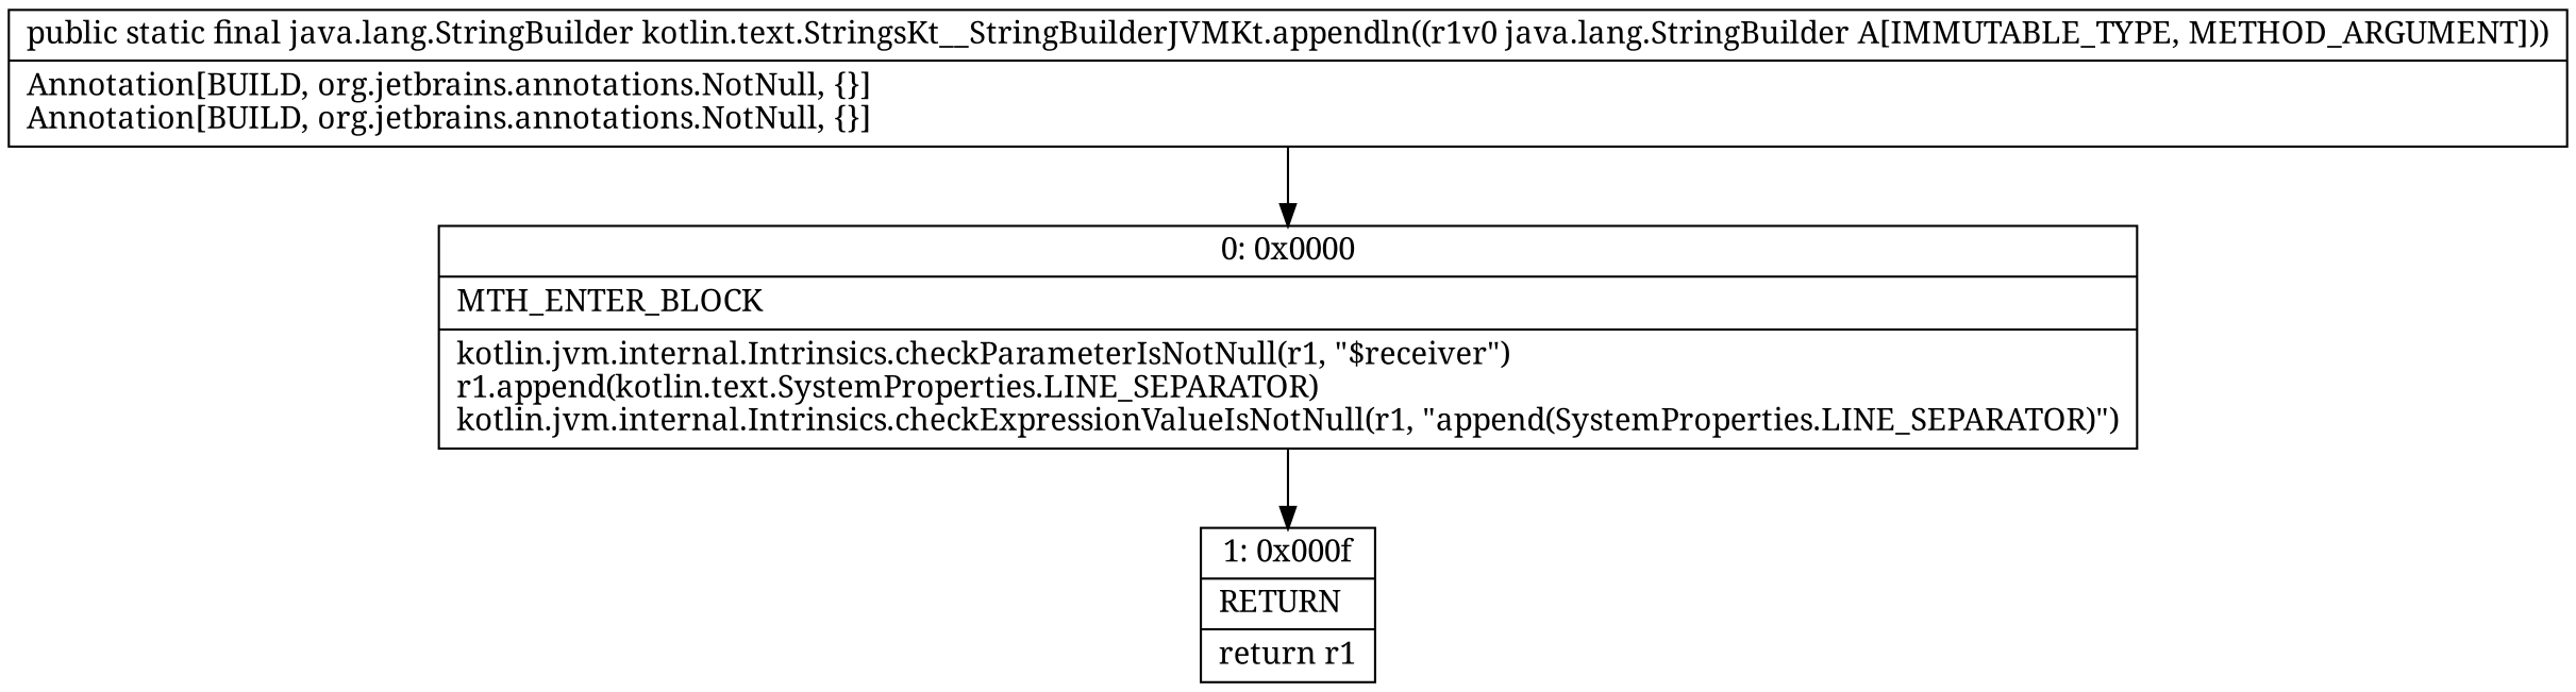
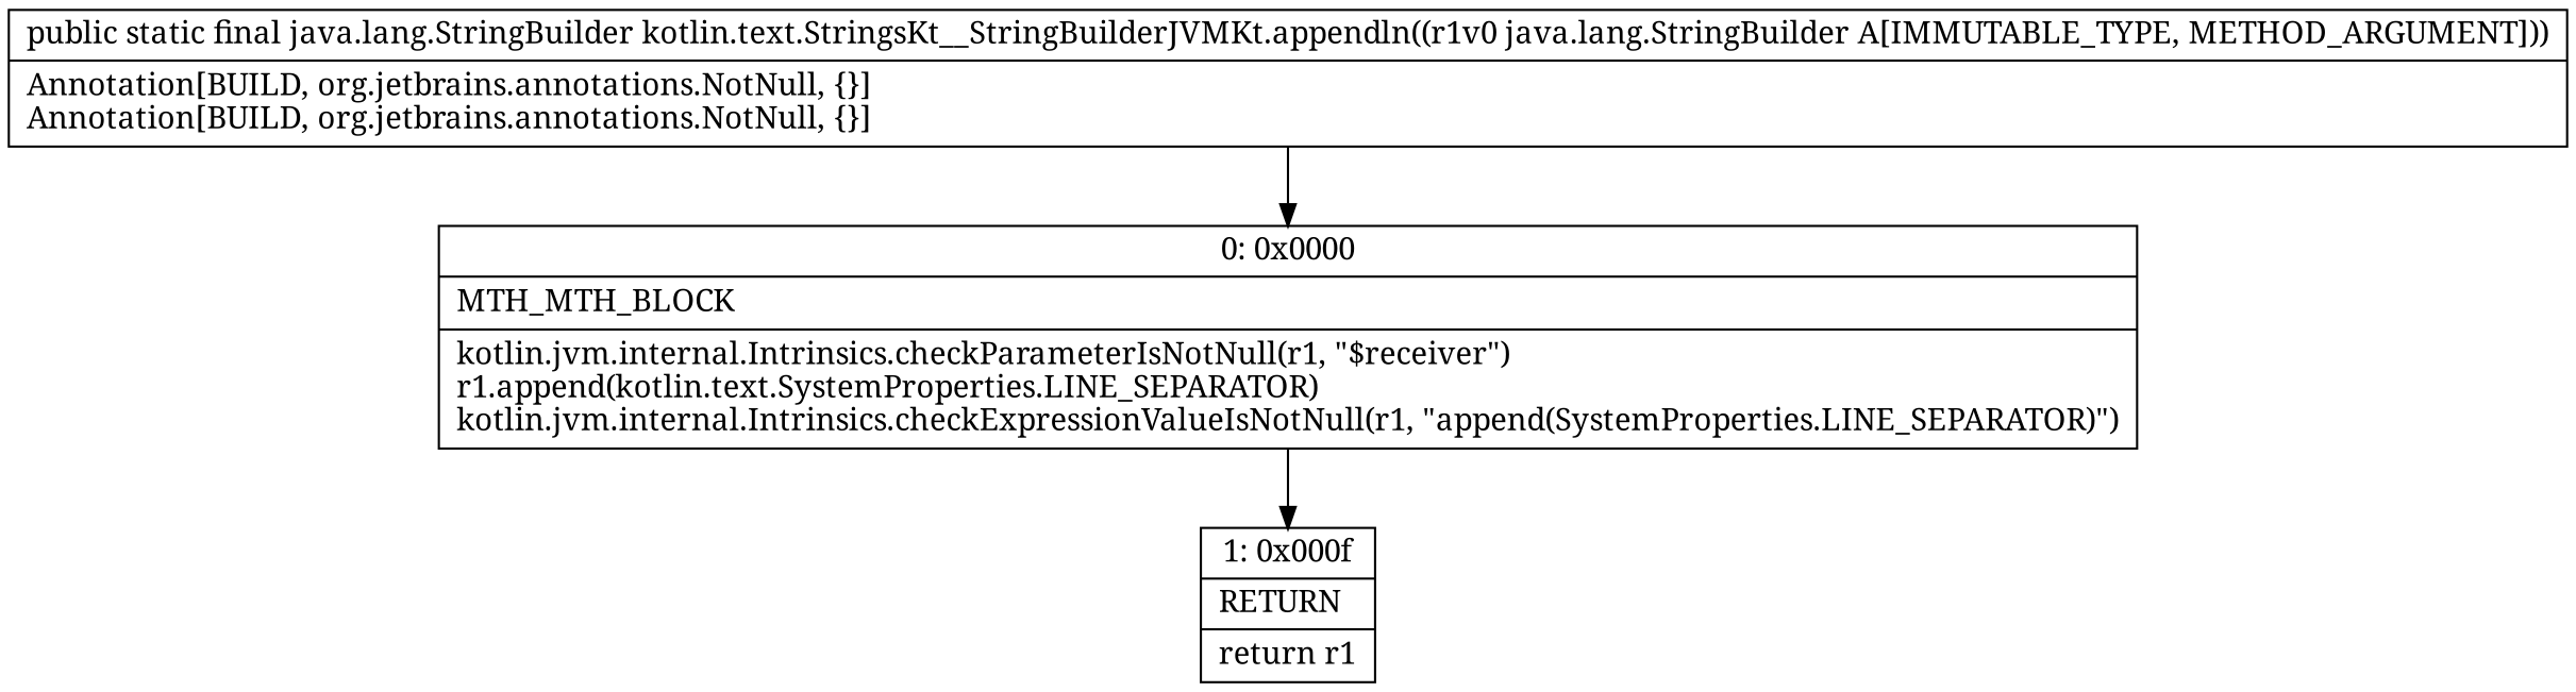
  digraph {
    fontname="Noto Serif"
    node [shape=record fontname="Noto Serif"]
    edge [fontname="Noto Serif"]
-   n1 [label="{0\:\ 0x0000|MTH_ENTER_BLOCK\l|kotlin.jvm.internal.Intrinsics.checkParameterIsNotNull(r1, \"$receiver\")\lr1.append(kotlin.text.SystemProperties.LINE_SEPARATOR)\lkotlin.jvm.internal.Intrinsics.checkExpressionValueIsNotNull(r1, \"append(SystemProperties.LINE_SEPARATOR)\")\l}"]
+   n1 [label="{0\:\ 0x0000|MTH_MTH_BLOCK\l|kotlin.jvm.internal.Intrinsics.checkParameterIsNotNull(r1, \"$receiver\")\lr1.append(kotlin.text.SystemProperties.LINE_SEPARATOR)\lkotlin.jvm.internal.Intrinsics.checkExpressionValueIsNotNull(r1, \"append(SystemProperties.LINE_SEPARATOR)\")\l}"]
    n2 [label="{1\:\ 0x000f|RETURN\l|return r1\l}"]
    n3 [label="{public static final java.lang.StringBuilder kotlin.text.StringsKt__StringBuilderJVMKt.appendln((r1v0 java.lang.StringBuilder A[IMMUTABLE_TYPE, METHOD_ARGUMENT]))  | Annotation[BUILD, org.jetbrains.annotations.NotNull, \{\}]\lAnnotation[BUILD, org.jetbrains.annotations.NotNull, \{\}]\l}"]
    n1 -> n2
    n3 -> n1
  }
